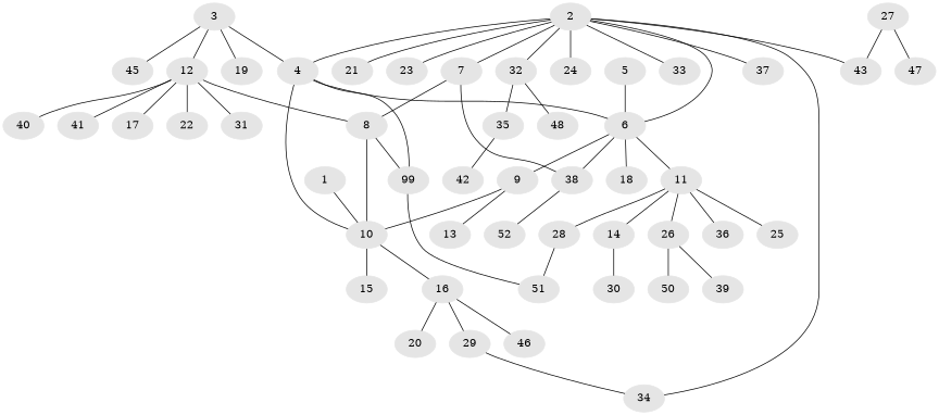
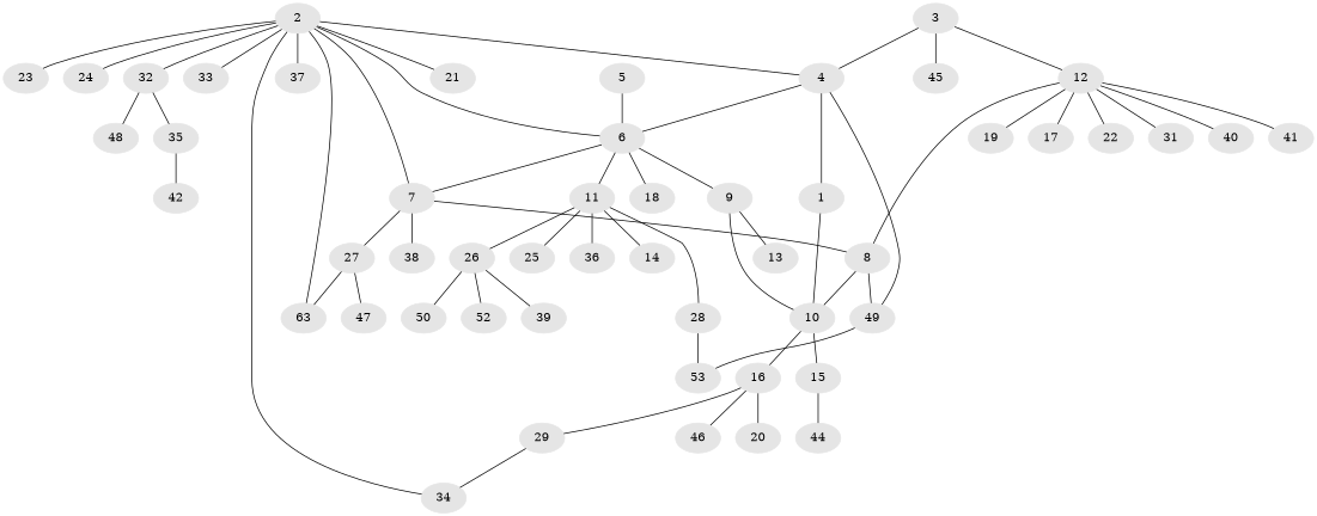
  graph {
    node [color=gray90 style=filled]
    1
    10
    2
    4
    6
    7
    21
    23
    24
    32
    33
    34
    37
-   43
+   43 [label=63]
    15
    16
-   49 [label=99]
+   49
    9
    11
    18
    8
    27
    38
    35
    48
    3
    12
    19
    45
    17
    22
    31
    40
    41
-   51
+   51 [label=53]
    5
    13
    14
    25
    26
    28
    36
-   30
    47
+   44
    20
    29
    46
    39
    50
    52
    42
    1 -- 10
    10 -- 15
    10 -- 16
    2 -- 4
    2 -- 6
    2 -- 7
    2 -- 21
    2 -- 23
    2 -- 24
    2 -- 32
    2 -- 33
    2 -- 34
    2 -- 37
    2 -- 43
-   4 -- 10
+   4 -- 1
    4 -- 6
    4 -- 49
-   6 -- 38
+   6 -- 7
    6 -- 9
    6 -- 11
    6 -- 18
    7 -- 8
+   7 -- 27
    7 -- 38
    32 -- 35
    32 -- 48
+   15 -- 44
    16 -- 20
    16 -- 29
    16 -- 46
    49 -- 51
    9 -- 10
    9 -- 13
    11 -- 14
    11 -- 25
    11 -- 26
    11 -- 28
    11 -- 36
    8 -- 10
    8 -- 49
    27 -- 43
    27 -- 47
    35 -- 42
    3 -- 4
    3 -- 12
-   3 -- 19
+   12 -- 19
    3 -- 45
    12 -- 8
    12 -- 17
    12 -- 22
    12 -- 31
    12 -- 40
    12 -- 41
    5 -- 6
-   14 -- 30
    26 -- 39
    26 -- 50
-   38 -- 52
+   26 -- 52
    28 -- 51
    29 -- 34
  }
